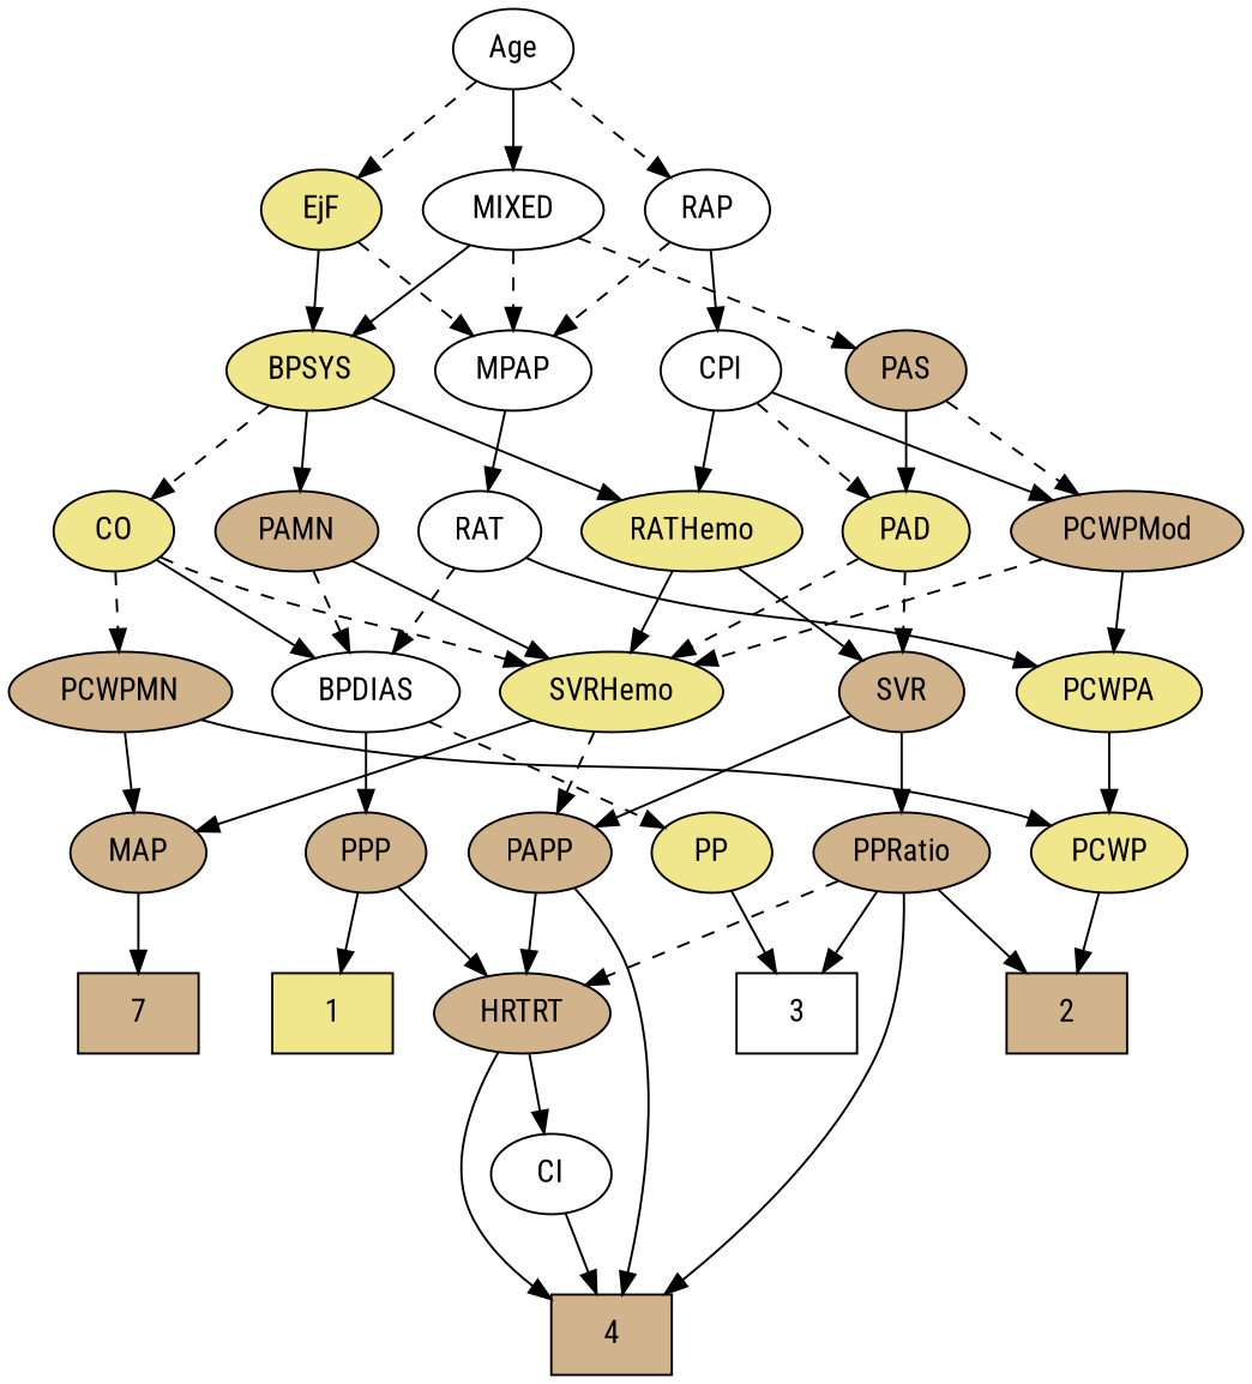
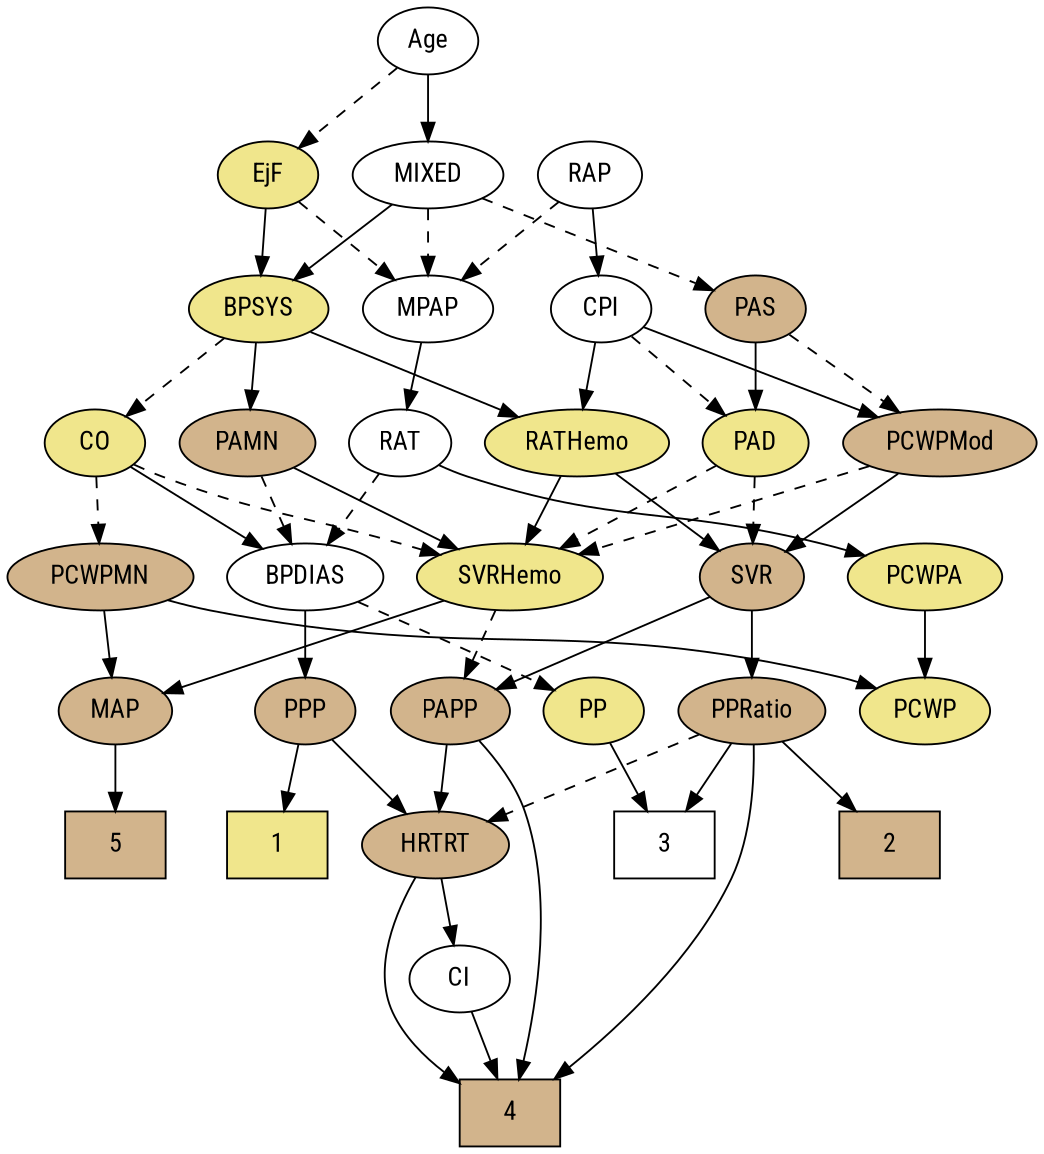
  strict digraph {
    fontname="Roboto Condensed"
    node [fillcolor=tan fontname="Roboto Condensed" style=filled]
    edge [fontname="Roboto Condensed" style=solid]
    1 [fillcolor=khaki height=0.5 shape=box width=0.75]
    2 [height=0.5 shape=box width=0.75]
    3 [fillcolor=white height=0.5 shape=box width=0.75]
    4 [height=0.5 shape=box width=0.75]
-   5 [height=0.5 shape=box width=0.75 label=7]
+   5 [height=0.5 shape=box width=0.75]
    Age [fillcolor=white height=0.5 width=0.75]
    EjF [fillcolor=khaki height=0.5 width=0.75]
    RAP [fillcolor=white height=0.5 width=0.77632]
    MIXED [fillcolor=white height=0.5 width=1.1193]
    MPAP [fillcolor=white height=0.5 width=0.97491]
    BPSYS [fillcolor=khaki height=0.5 width=1.0471]
    CPI [fillcolor=white height=0.5 width=0.75]
    PAS [height=0.5 width=0.75]
    RAT [fillcolor=white height=0.5 width=0.75827]
    CO [fillcolor=khaki height=0.5 width=0.75]
    PAMN [height=0.5 width=1.011]
    RATHemo [fillcolor=khaki height=0.5 width=1.3721]
    PCWPMod [height=0.5 width=1.4443]
    PAD [fillcolor=khaki height=0.5 width=0.79437]
    BPDIAS [fillcolor=white height=0.5 width=1.1735]
    PCWPA [fillcolor=khaki height=0.5 width=1.1555]
    SVRHemo [fillcolor=khaki height=0.5 width=1.3902]
    PCWPMN [height=0.5 width=1.3902]
    SVR [height=0.5 width=0.77632]
    PPP [height=0.5 width=0.75]
    PP [fillcolor=khaki height=0.5 width=0.75]
    PCWP [fillcolor=khaki height=0.5 width=0.97491]
    PAPP [height=0.5 width=0.88464]
    MAP [height=0.5 width=0.84854]
    PPRatio [height=0.5 width=1.1013]
    HRTRT [height=0.5 width=1.1013]
    CI [fillcolor=white height=0.5 width=0.75]
    Age -> EjF [style=dashed]
-   Age -> RAP [style=dashed]
    Age -> MIXED
    EjF -> MPAP [style=dashed]
    EjF -> BPSYS
    RAP -> MPAP [style=dashed]
    RAP -> CPI
    MIXED -> MPAP [style=dashed]
    MIXED -> BPSYS
    MIXED -> PAS [style=dashed]
    MPAP -> RAT
    BPSYS -> CO [style=dashed]
    BPSYS -> PAMN
    BPSYS -> RATHemo
    CPI -> RATHemo
    CPI -> PCWPMod
    CPI -> PAD [style=dashed]
    PAS -> PCWPMod [style=dashed]
    PAS -> PAD
    RAT -> BPDIAS [style=dashed]
    RAT -> PCWPA
    CO -> BPDIAS
    CO -> SVRHemo [style=dashed]
    CO -> PCWPMN [style=dashed]
    PAMN -> BPDIAS [style=dashed]
    PAMN -> SVRHemo
    RATHemo -> SVRHemo
    RATHemo -> SVR
-   PCWPMod -> PCWPA
+   PCWPMod -> SVR
    PCWPMod -> SVRHemo [style=dashed]
    PAD -> SVRHemo [style=dashed]
    PAD -> SVR [style=dashed]
    BPDIAS -> PPP
    BPDIAS -> PP [style=dashed]
    PCWPA -> PCWP
    SVRHemo -> PAPP [style=dashed]
    SVRHemo -> MAP
    PCWPMN -> PCWP
    PCWPMN -> MAP
    SVR -> PAPP
    SVR -> PPRatio
    PPP -> 1
    PPP -> HRTRT
    PP -> 3
-   PCWP -> 2
    PAPP -> 4
    PAPP -> HRTRT
    MAP -> 5
    PPRatio -> 2
    PPRatio -> 3
    PPRatio -> 4
    PPRatio -> HRTRT [style=dashed]
    HRTRT -> 4
    HRTRT -> CI
    CI -> 4
  }
